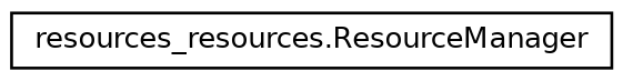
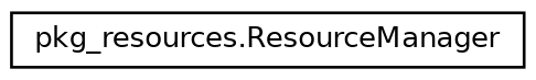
  digraph {
    rankdir=LR
-   n1 [color=black fillcolor=white fontname=Helvetica fontsize=10 height=0.2 label="resources_resources.ResourceManager" shape=record style=filled width=0.4]
+   n1 [color=black fillcolor=white fontname=Helvetica fontsize=10 height=0.2 label="pkg_resources.ResourceManager" shape=record style=filled width=0.4]
  }
